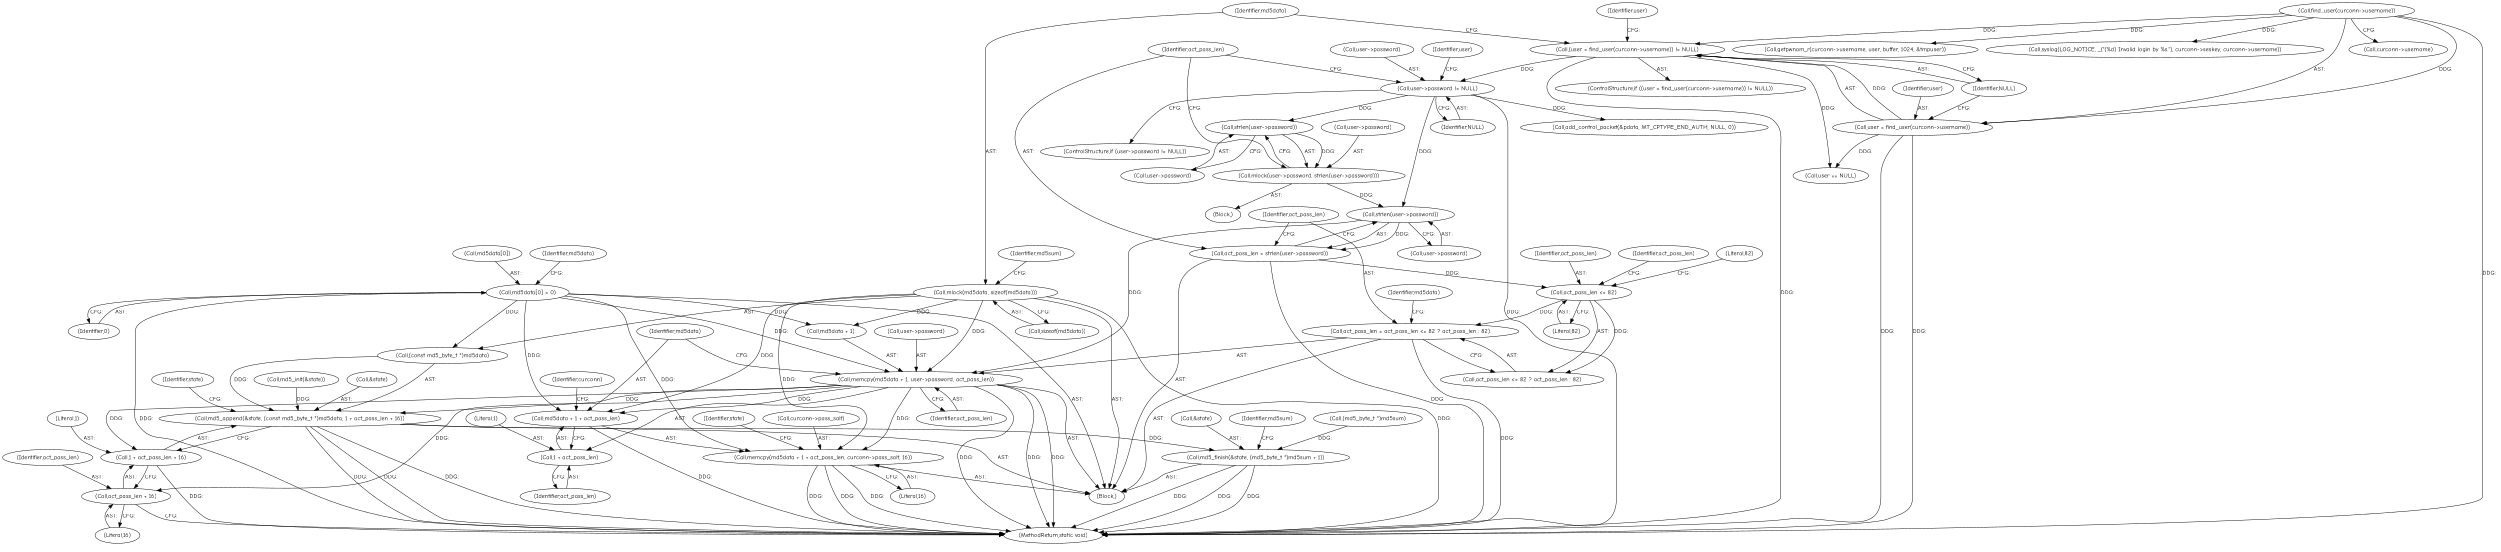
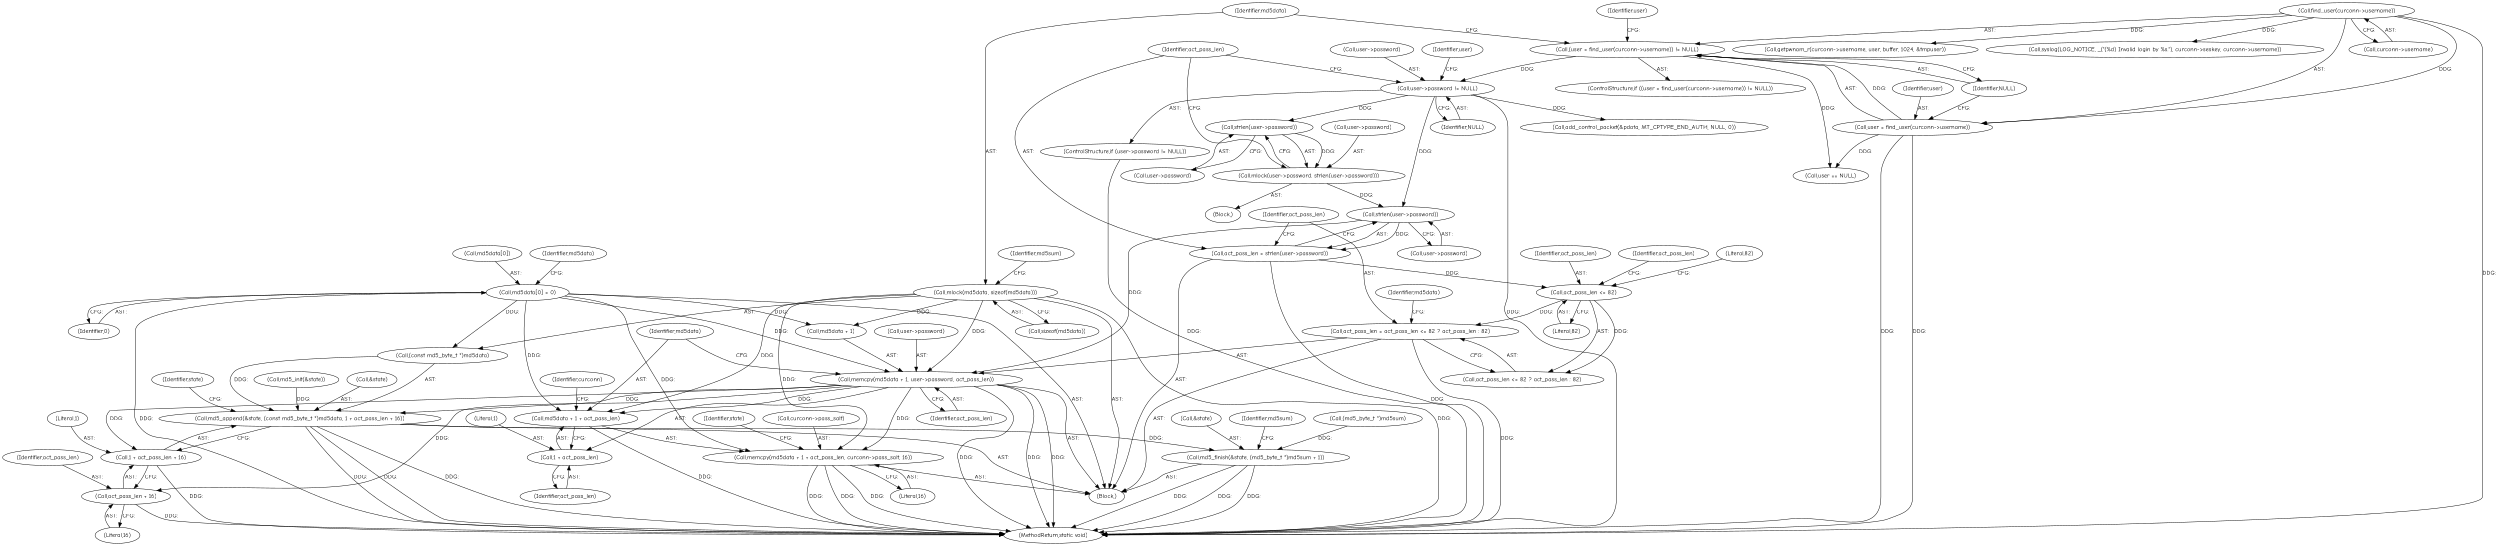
  digraph {
    fontname="Comic Neue"
    node [fontname="Comic Neue"]
    edge [fontname="Comic Neue"]
    n1 [label="(Call,memcpy(md5data + 1, user->password, act_pass_len))"]
    n2 [label="(Call,memcpy(md5data + 1 + act_pass_len, curconn->pass_salt, 16))"]
    n3 [label="(Call,md5data + 1 + act_pass_len)"]
    n4 [label="(Call,1 + act_pass_len)"]
    n5 [label="(Call,md5_append(&state, (const md5_byte_t *)md5data, 1 + act_pass_len + 16))"]
    n6 [label="(Call,1 + act_pass_len + 16)"]
    n7 [label="(Call,act_pass_len + 16)"]
    n8 [label="(Identifier,act_pass_len)"]
    n9 [label="(MethodReturn,static void)"]
    n10 [label="(Block,)"]
    n11 [label="(Literal,16)"]
    n12 [label="(Identifier,act_pass_len)"]
    n13 [label="(Call,md5_finish(&state, (md5_byte_t *)md5sum + 1))"]
    n14 [label="(Literal,16)"]
    n15 [label="(Call,md5data[0] = 0)"]
    n16 [label="(Call,md5data + 1)"]
    n17 [label="(Call,(const md5_byte_t *)md5data)"]
    n18 [label="(Identifier,0)"]
    n19 [label="(Call,mlock(md5data, sizeof(md5data)))"]
    n20 [label="(Call,sizeof(md5data))"]
    n21 [label="(Call,strlen(user->password))"]
    n22 [label="(Call,act_pass_len = strlen(user->password))"]
    n23 [label="(Call,user->password)"]
    n24 [label="(Call,act_pass_len <= 82)"]
    n25 [label="(Call,user->password != NULL)"]
    n26 [label="(Call,strlen(user->password))"]
    n27 [label="(ControlStructure,if (user->password != NULL))"]
    n28 [label="(Identifier,NULL)"]
    n29 [label="(Call,add_control_packet(&pdata, MT_CPTYPE_END_AUTH, NULL, 0))"]
    n30 [label="(Call,mlock(user->password, strlen(user->password)))"]
    n31 [label="(Call,user->password)"]
    n32 [label="(Call,(user = find_user(curconn->username)) != NULL)"]
    n33 [label="(Call,user == NULL)"]
    n34 [label="(ControlStructure,if ((user = find_user(curconn->username)) != NULL))"]
    n35 [label="(Identifier,NULL)"]
    n36 [label="(Call,user = find_user(curconn->username))"]
    n37 [label="(Call,find_user(curconn->username))"]
    n38 [label="(Call,curconn->username)"]
    n39 [label="(Call,getpwnam_r(curconn->username, user, buffer, 1024, &tmpuser))"]
    n40 [label="(Call,syslog(LOG_NOTICE, _(\"(%d) Invalid login by %s.\"), curconn->seskey, curconn->username))"]
    n41 [label="(Block,)"]
    n42 [label="(Call,act_pass_len = act_pass_len <= 82 ? act_pass_len : 82)"]
    n43 [label="(Call,act_pass_len <= 82 ? act_pass_len : 82)"]
    n44 [label="(Literal,82)"]
    n45 [label="(Identifier,state)"]
    n46 [label="(Literal,1)"]
    n47 [label="(Identifier,user)"]
    n48 [label="(Call,user->password)"]
    n49 [label="(Identifier,md5data)"]
    n50 [label="(Call,(md5_byte_t *)md5sum)"]
    n51 [label="(Identifier,user)"]
    n52 [label="(Identifier,act_pass_len)"]
    n53 [label="(Call,&state)"]
    n54 [label="(Call,md5_init(&state))"]
    n55 [label="(Identifier,act_pass_len)"]
    n56 [label="(Identifier,md5data)"]
    n57 [label="(Call,md5data[0])"]
    n58 [label="(Call,user->password)"]
    n59 [label="(Identifier,curconn)"]
    n60 [label="(Identifier,user)"]
    n61 [label="(Identifier,md5data)"]
    n62 [label="(Identifier,act_pass_len)"]
    n63 [label="(Identifier,act_pass_len)"]
    n64 [label="(Identifier,act_pass_len)"]
    n65 [label="(Call,user->password)"]
    n66 [label="(Literal,1)"]
    n67 [label="(Call,&state)"]
    n68 [label="(Identifier,state)"]
    n69 [label="(Literal,82)"]
    n70 [label="(Identifier,md5sum)"]
    n71 [label="(Identifier,md5sum)"]
    n72 [label="(Identifier,md5data)"]
    n73 [label="(Call,curconn->pass_salt)"]
    n1 -> n2 [label="DDG: "]
    n1 -> n3 [label="DDG: "]
    n1 -> n4 [label="AST: "]
    n1 -> n5 [label="DDG: "]
    n1 -> n6 [label="DDG: "]
    n1 -> n7 [label="DDG: "]
    n1 -> n8 [label="CFG: "]
    n1 -> n9 [label="DDG: "]
    n1 -> n9 [label="DDG: "]
    n1 -> n9 [label="DDG: "]
    n1 -> n10 [label="AST: "]
    n2 -> n9 [label="DDG: "]
    n2 -> n9 [label="DDG: "]
    n2 -> n9 [label="DDG: "]
    n2 -> n10 [label="AST: "]
    n2 -> n11 [label="CFG: "]
    n3 -> n2 [label="AST: "]
    n3 -> n4 [label="CFG: "]
    n3 -> n9 [label="DDG: "]
    n4 -> n3 [label="AST: "]
    n4 -> n12 [label="CFG: "]
    n5 -> n6 [label="CFG: "]
    n5 -> n9 [label="DDG: "]
    n5 -> n9 [label="DDG: "]
    n5 -> n9 [label="DDG: "]
    n5 -> n10 [label="AST: "]
    n5 -> n13 [label="DDG: "]
    n6 -> n5 [label="AST: "]
    n6 -> n7 [label="CFG: "]
    n6 -> n9 [label="DDG: "]
    n7 -> n6 [label="AST: "]
-   n7 -> n9 [label="CFG: "]
+   n7 -> n9 [label="DDG: "]
    n7 -> n14 [label="CFG: "]
    n8 -> n1 [label="AST: "]
    n11 -> n2 [label="AST: "]
    n12 -> n4 [label="AST: "]
    n13 -> n9 [label="DDG: "]
    n13 -> n9 [label="DDG: "]
    n13 -> n9 [label="DDG: "]
    n13 -> n10 [label="AST: "]
    n14 -> n7 [label="AST: "]
    n15 -> n1 [label="DDG: "]
    n15 -> n2 [label="DDG: "]
    n15 -> n3 [label="DDG: "]
    n15 -> n9 [label="DDG: "]
    n15 -> n10 [label="AST: "]
    n15 -> n16 [label="DDG: "]
    n15 -> n17 [label="DDG: "]
    n15 -> n18 [label="CFG: "]
    n16 -> n1 [label="AST: "]
    n17 -> n5 [label="AST: "]
    n17 -> n5 [label="DDG: "]
    n18 -> n15 [label="AST: "]
    n19 -> n1 [label="DDG: "]
    n19 -> n2 [label="DDG: "]
    n19 -> n3 [label="DDG: "]
    n19 -> n9 [label="DDG: "]
    n19 -> n10 [label="AST: "]
    n19 -> n16 [label="DDG: "]
    n19 -> n17 [label="AST: "]
    n19 -> n20 [label="CFG: "]
    n20 -> n19 [label="AST: "]
    n21 -> n1 [label="DDG: "]
    n21 -> n22 [label="AST: "]
    n21 -> n22 [label="DDG: "]
    n21 -> n23 [label="CFG: "]
    n22 -> n9 [label="DDG: "]
    n22 -> n10 [label="AST: "]
    n22 -> n21 [label="CFG: "]
    n22 -> n24 [label="DDG: "]
    n23 -> n21 [label="AST: "]
    n24 -> n42 [label="DDG: "]
    n24 -> n43 [label="AST: "]
    n24 -> n43 [label="DDG: "]
    n24 -> n44 [label="CFG: "]
    n25 -> n9 [label="DDG: "]
    n25 -> n21 [label="DDG: "]
    n25 -> n26 [label="DDG: "]
-   n25 -> n27 [label="CFG: "]
+   n25 -> n27 [label="AST: "]
    n25 -> n28 [label="CFG: "]
    n25 -> n29 [label="DDG: "]
    n26 -> n30 [label="AST: "]
    n26 -> n30 [label="DDG: "]
    n26 -> n31 [label="CFG: "]
    n28 -> n25 [label="AST: "]
    n30 -> n21 [label="DDG: "]
    n30 -> n26 [label="CFG: "]
    n30 -> n41 [label="AST: "]
    n31 -> n26 [label="AST: "]
-   n32 -> n9 [label="DDG: "]
+   n27 -> n9 [label="DDG: "]
    n32 -> n25 [label="DDG: "]
    n32 -> n33 [label="DDG: "]
    n32 -> n34 [label="AST: "]
    n32 -> n35 [label="CFG: "]
    n35 -> n32 [label="AST: "]
    n35 -> n36 [label="CFG: "]
    n36 -> n9 [label="DDG: "]
    n36 -> n9 [label="DDG: "]
    n36 -> n32 [label="AST: "]
    n36 -> n32 [label="DDG: "]
    n36 -> n33 [label="DDG: "]
    n37 -> n9 [label="DDG: "]
-   n37 -> n32 [label="DDG: "]
+   n37 -> n32 [label="AST: "]
    n37 -> n36 [label="AST: "]
    n37 -> n36 [label="DDG: "]
    n37 -> n38 [label="CFG: "]
    n37 -> n39 [label="DDG: "]
    n37 -> n40 [label="DDG: "]
+   n38 -> n37 [label="AST: "]
    n42 -> n1 [label="AST: "]
    n42 -> n9 [label="DDG: "]
    n42 -> n10 [label="AST: "]
    n42 -> n43 [label="CFG: "]
    n43 -> n42 [label="AST: "]
    n44 -> n24 [label="AST: "]
    n45 -> n2 [label="CFG: "]
    n46 -> n6 [label="AST: "]
    n47 -> n32 [label="CFG: "]
    n48 -> n1 [label="AST: "]
    n49 -> n19 [label="AST: "]
    n49 -> n32 [label="CFG: "]
    n50 -> n13 [label="DDG: "]
    n51 -> n25 [label="CFG: "]
    n52 -> n24 [label="AST: "]
    n53 -> n13 [label="AST: "]
    n54 -> n5 [label="DDG: "]
    n55 -> n7 [label="AST: "]
    n56 -> n1 [label="CFG: "]
    n56 -> n3 [label="AST: "]
    n57 -> n15 [label="AST: "]
    n58 -> n30 [label="AST: "]
    n59 -> n3 [label="CFG: "]
    n60 -> n36 [label="AST: "]
    n61 -> n42 [label="CFG: "]
    n62 -> n24 [label="CFG: "]
    n63 -> n22 [label="CFG: "]
    n63 -> n42 [label="AST: "]
    n64 -> n22 [label="AST: "]
    n64 -> n25 [label="CFG: "]
    n64 -> n30 [label="CFG: "]
    n65 -> n25 [label="AST: "]
    n66 -> n4 [label="AST: "]
    n67 -> n5 [label="AST: "]
    n68 -> n5 [label="CFG: "]
    n69 -> n24 [label="CFG: "]
    n70 -> n13 [label="CFG: "]
    n71 -> n19 [label="CFG: "]
    n72 -> n15 [label="CFG: "]
    n73 -> n2 [label="AST: "]
  }
